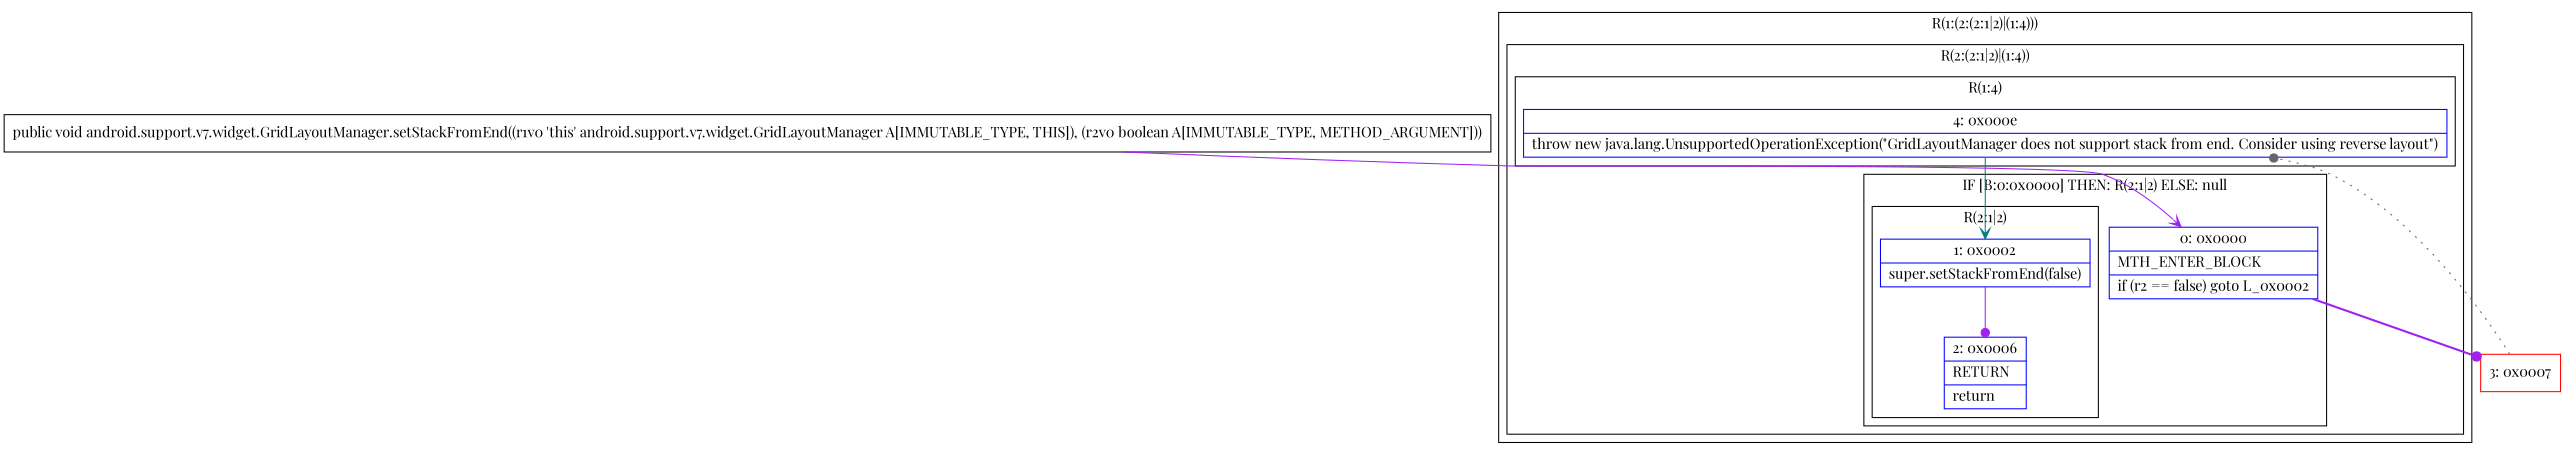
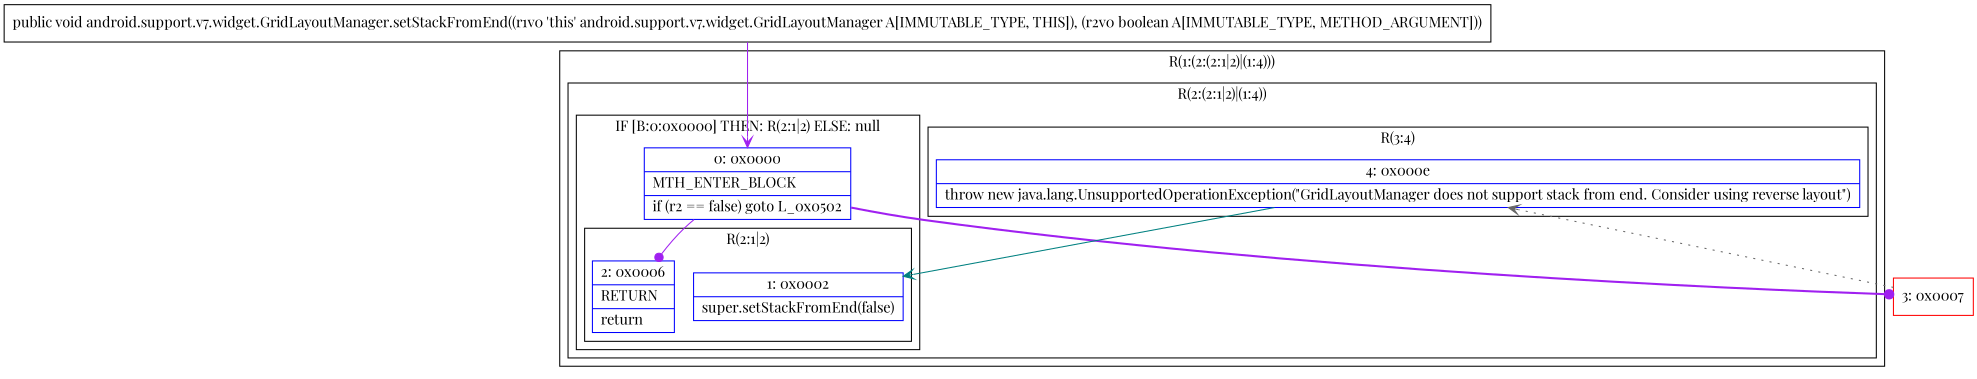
  digraph {
    fontname="Playfair Display"
    node [color=blue fontname="Playfair Display" shape=record]
    edge [arrowhead=dot color=purple fontname="Playfair Display" style=solid]
    n1 [label="{1\:\ 0x0002|super.setStackFromEnd(false)\l}"]
    n2 [label="{2\:\ 0x0006|RETURN\l|return\l}"]
-   n3 [label="{0\:\ 0x0000|MTH_ENTER_BLOCK\l|if (r2 == false) goto L_0x0002\l}"]
+   n3 [label="{0\:\ 0x0000|MTH_ENTER_BLOCK\l|if (r2 == false) goto L_0x0502\l}"]
    n4 [label="{4\:\ 0x000e|throw new java.lang.UnsupportedOperationException(\"GridLayoutManager does not support stack from end. Consider using reverse layout\")\l}"]
    n5 [color=red label="{3\:\ 0x0007}"]
    n6 [label="{public void android.support.v7.widget.GridLayoutManager.setStackFromEnd((r1v0 'this' android.support.v7.widget.GridLayoutManager A[IMMUTABLE_TYPE, THIS]), (r2v0 boolean A[IMMUTABLE_TYPE, METHOD_ARGUMENT])) }" color=""]
    subgraph cluster_1 {
      label="R(1:(2:(2:1|2)|(1:4)))"
      subgraph cluster_2 {
        label="R(2:(2:1|2)|(1:4))"
        subgraph cluster_3 {
          label="IF [B:0:0x0000] THEN: R(2:1|2) ELSE: null"
          n3
          subgraph cluster_4 {
            label="R(2:1|2)"
            n1
            n2
          }
        }
        subgraph cluster_5 {
-         label="R(1:4)"
+         label="R(3:4)"
          n4
        }
      }
    }
-   n1 -> n2
+   n3 -> n2
    n3 -> n5 [style=bold]
    n4 -> n1 [arrowhead=vee color=teal]
-   n5 -> n4 [color=gray40 style=dotted]
+   n5 -> n4 [arrowhead=vee color=gray40 style=dotted]
    n6 -> n3 [arrowhead=vee]
  }
